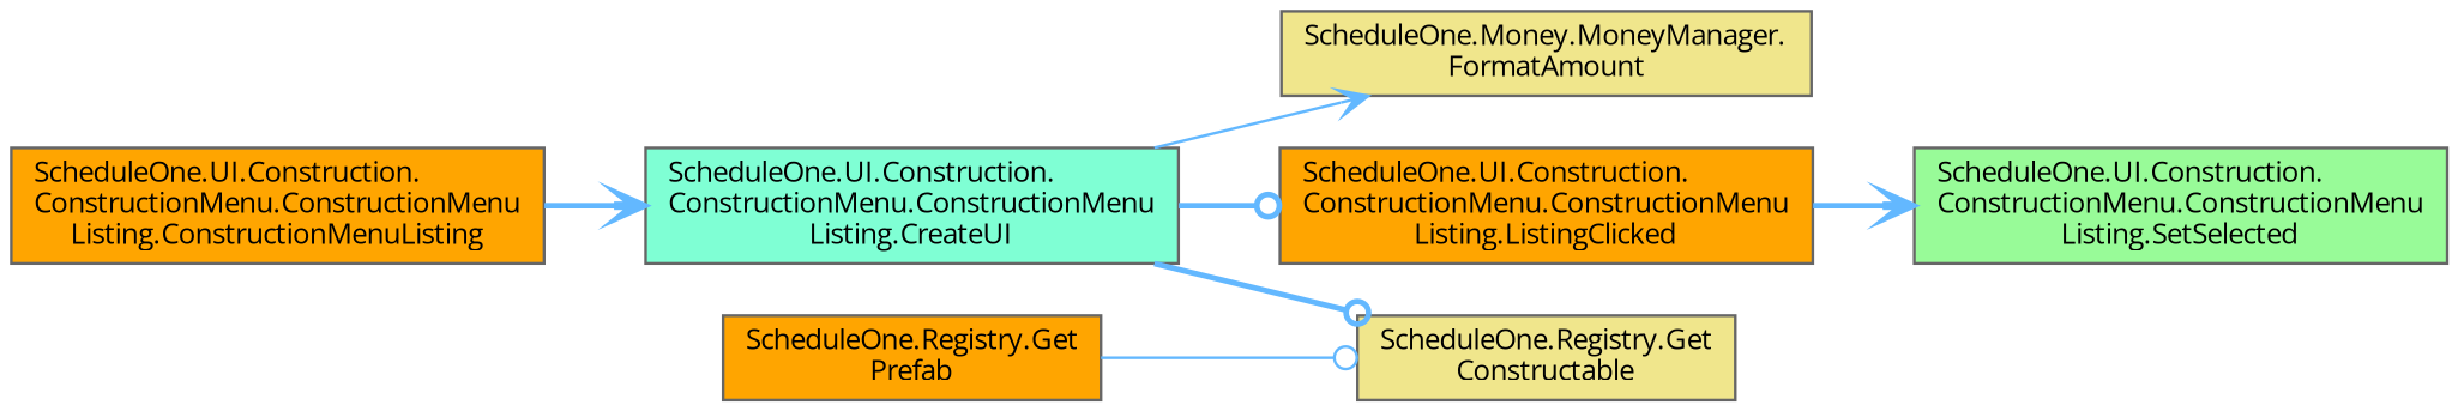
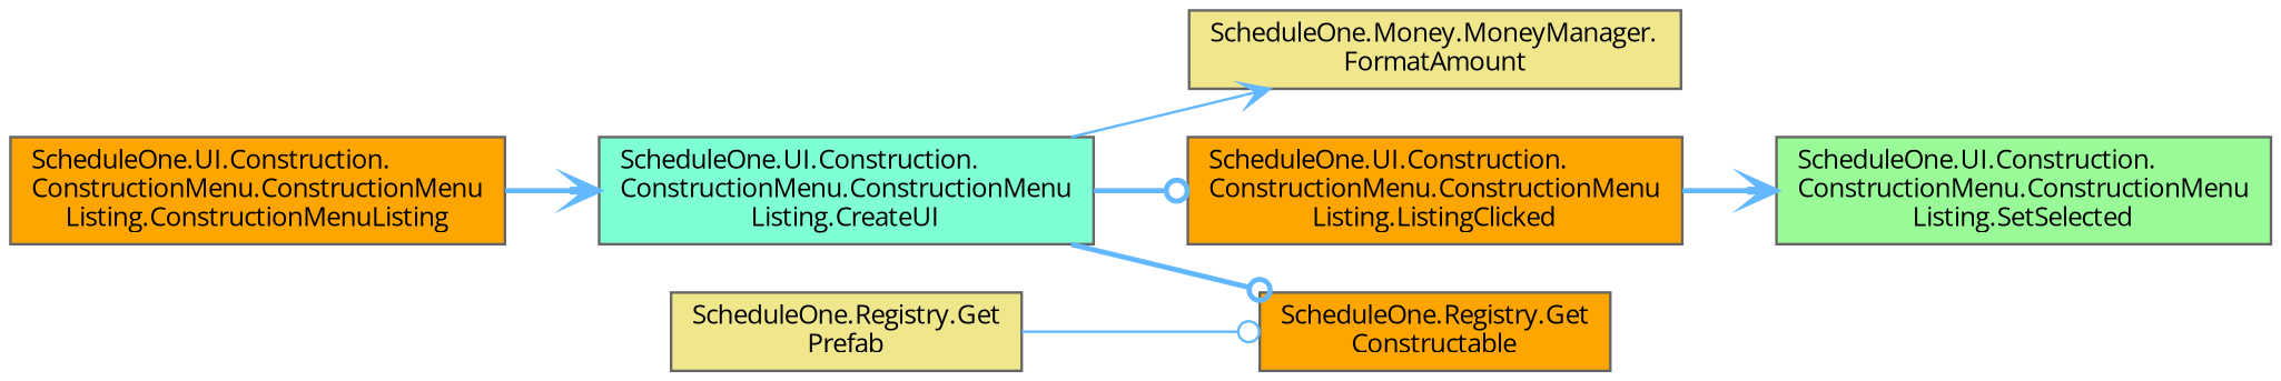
  digraph {
    fontname="Open Sans"
    rankdir=LR
    node [color=grey40 fillcolor=khaki fontname="Open Sans" fontsize=10 shape=box style=filled]
    edge [arrowhead=vee color=steelblue1 fontname="Open Sans" fontsize=10 labelfontname=Helvetica labelfontsize=10 style=bold]
    n1 [color=gray40 fillcolor=orange fontcolor=black height=0.2 label="ScheduleOne.UI.Construction.\lConstructionMenu.ConstructionMenu\lListing.ConstructionMenuListing" width=0.4]
    n2 [fillcolor=aquamarine height=0.2 label="ScheduleOne.UI.Construction.\lConstructionMenu.ConstructionMenu\lListing.CreateUI" width=0.4]
    n3 [height=0.2 label="ScheduleOne.Money.MoneyManager.\lFormatAmount" width=0.4]
-   n4 [height=0.2 label="ScheduleOne.Registry.Get\lConstructable" width=0.4]
+   n4 [fillcolor=orange height=0.2 label="ScheduleOne.Registry.Get\lConstructable" width=0.4]
    n5 [fillcolor=orange height=0.2 label="ScheduleOne.UI.Construction.\lConstructionMenu.ConstructionMenu\lListing.ListingClicked" width=0.4]
    n6 [fillcolor=palegreen height=0.2 label="ScheduleOne.UI.Construction.\lConstructionMenu.ConstructionMenu\lListing.SetSelected" width=0.4]
-   n7 [fillcolor=orange height=0.2 label="ScheduleOne.Registry.Get\lPrefab" width=0.4]
+   n7 [height=0.2 label="ScheduleOne.Registry.Get\lPrefab" width=0.4]
    n1 -> n2
    n2 -> n3 [style=solid]
    n2 -> n4 [arrowhead=odot]
    n2 -> n5 [arrowhead=odot]
    n5 -> n6
    n7 -> n4 [arrowhead=odot style=solid]
  }
